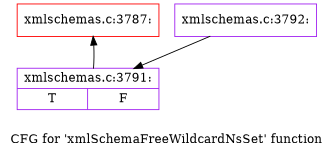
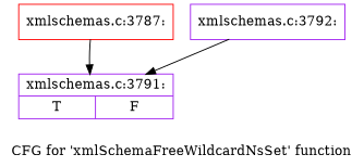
  digraph {
    label="CFG for 'xmlSchemaFreeWildcardNsSet' function"
    node [color=purple shape=record]
    edge [style=solid]
    n1 [color=red label="{xmlschemas.c:3787:}"]
    n2 [label="{xmlschemas.c:3791:|{<s0>T|<s1>F}}"]
    n3 [label="{xmlschemas.c:3792:}"]
-   n2 -> n1
+   n1 -> n2
    n3 -> n2
  }
